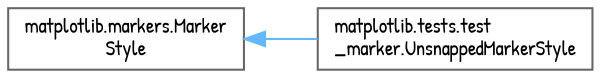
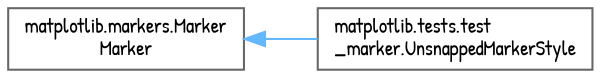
  digraph {
    rankdir=LR
    fontname="Patrick Hand"
    node [color=grey40 fillcolor=white fontname="Patrick Hand" fontsize=10 shape=box style=filled]
-   n1 [height=0.2 label="matplotlib.markers.Marker\lStyle" width=0.4]
+   n1 [height=0.2 label="matplotlib.markers.Marker\lMarker" width=0.4]
    n2 [height=0.2 label="matplotlib.tests.test\l_marker.UnsnappedMarkerStyle" width=0.4]
    n1 -> n2 [color=steelblue1 dir=back fontname="Patrick Hand" fontsize=10 labelfontname=Helvetica labelfontsize=10 style=solid]
  }
